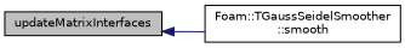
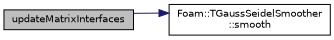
  digraph {
    rankdir=LR
    node [color=black fontname=Helvetica fontsize=10 shape=record]
    n1 [fillcolor=grey75 fontcolor=black height=0.2 label=updateMatrixInterfaces style=filled width=0.4]
    n2 [height=0.2 label="Foam::TGaussSeidelSmoother\l::smooth" width=0.4]
-   n1 -> n2 [color=midnightblue dir=back fontname=Helvetica fontsize=10 labelfontname=Helvetica labelfontsize=10 style=solid]
+   n2 -> n1 [color=midnightblue dir=back fontname=Helvetica fontsize=10 labelfontname=Helvetica labelfontsize=10 style=solid]
  }
